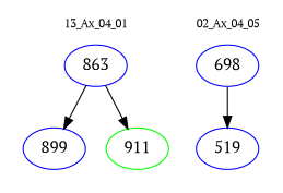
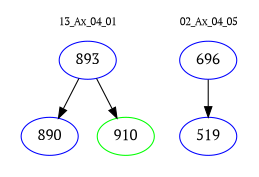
  digraph {
    fontname="PT Serif"
    node [color=blue fontname="PT Serif"]
    edge [color=black fontname="PT Serif"]
-   n1 [label=863]
-   n2 [label=899]
-   n3 [color=green label=911]
-   n4 [label=698]
+   n1 [label=893]
+   n2 [label=890]
+   n3 [color=green label=910]
+   n4 [label=696]
    n5 [label=519]
    subgraph cluster_1 {
      color=white
      fontsize=10
      label="13_Ax_04_01"
      n1
      n2
      n3
    }
    subgraph cluster_2 {
      color=white
      fontsize=10
      label="02_Ax_04_05"
      n4
      n5
    }
    n1 -> n2
    n1 -> n3
    n4 -> n5
  }
